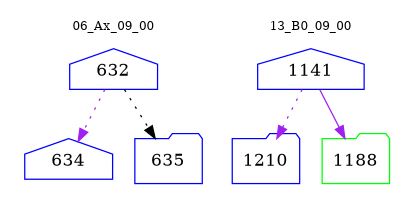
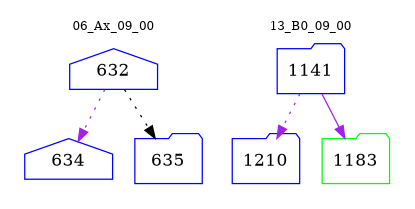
  digraph {
    node [color=blue shape=house]
    edge [color=purple style=dotted]
    n1 [label=632]
    n2 [label=634]
    n3 [label=635 shape=folder]
-   n4 [label=1141]
+   n4 [label=1141 shape=folder]
    n5 [label=1210 shape=folder]
-   n6 [color=green label=1188 shape=folder]
+   n6 [color=green label=1183 shape=folder]
    subgraph cluster_1 {
      color=white
      fontsize=10
      label="06_Ax_09_00"
      n1
      n2
      n3
    }
    subgraph cluster_2 {
      color=white
      fontsize=10
      label="13_B0_09_00"
      n4
      n5
      n6
    }
    n1 -> n2
    n1 -> n3 [color=black]
    n4 -> n5
    n4 -> n6 [style=solid]
  }
